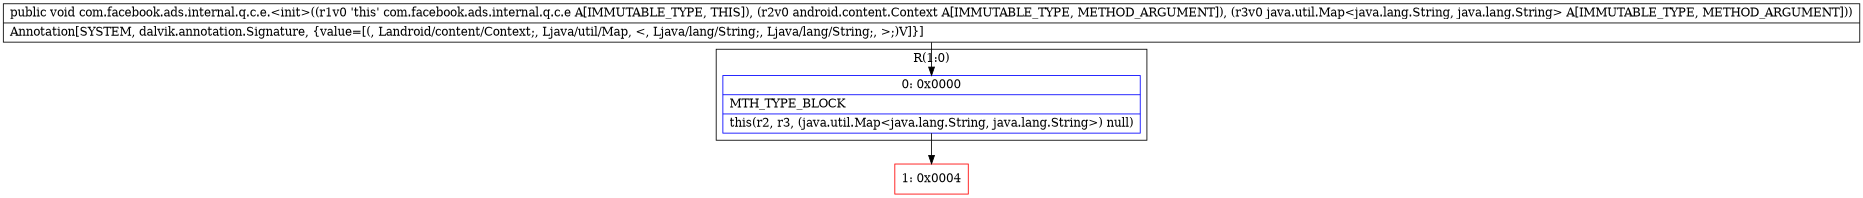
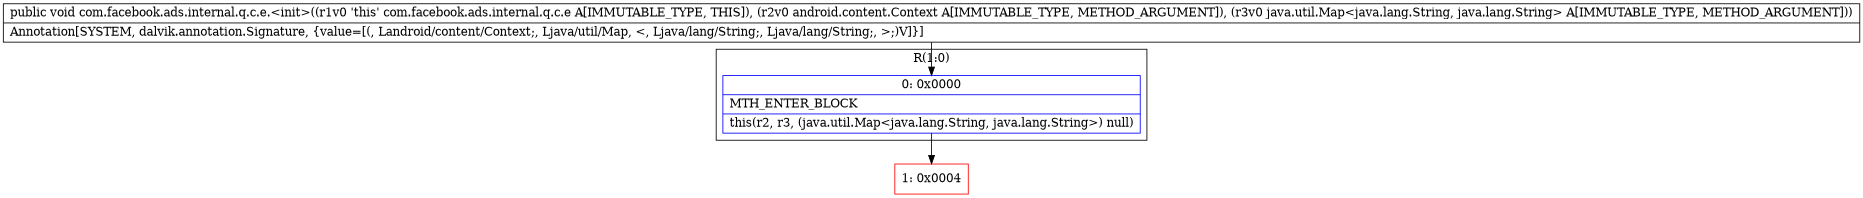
  digraph {
    node [shape=record]
-   n1 [color=blue label="{0\:\ 0x0000|MTH_TYPE_BLOCK\l|this(r2, r3, (java.util.Map\<java.lang.String, java.lang.String\>) null)\l}"]
+   n1 [color=blue label="{0\:\ 0x0000|MTH_ENTER_BLOCK\l|this(r2, r3, (java.util.Map\<java.lang.String, java.lang.String\>) null)\l}"]
    n2 [color=red label="{1\:\ 0x0004}"]
    n3 [label="{public void com.facebook.ads.internal.q.c.e.\<init\>((r1v0 'this' com.facebook.ads.internal.q.c.e A[IMMUTABLE_TYPE, THIS]), (r2v0 android.content.Context A[IMMUTABLE_TYPE, METHOD_ARGUMENT]), (r3v0 java.util.Map\<java.lang.String, java.lang.String\> A[IMMUTABLE_TYPE, METHOD_ARGUMENT]))  | Annotation[SYSTEM, dalvik.annotation.Signature, \{value=[(, Landroid\/content\/Context;, Ljava\/util\/Map, \<, Ljava\/lang\/String;, Ljava\/lang\/String;, \>;)V]\}]\l}"]
    subgraph cluster_1 {
      label="R(1:0)"
      n1
    }
    n1 -> n2
    n3 -> n1
  }
